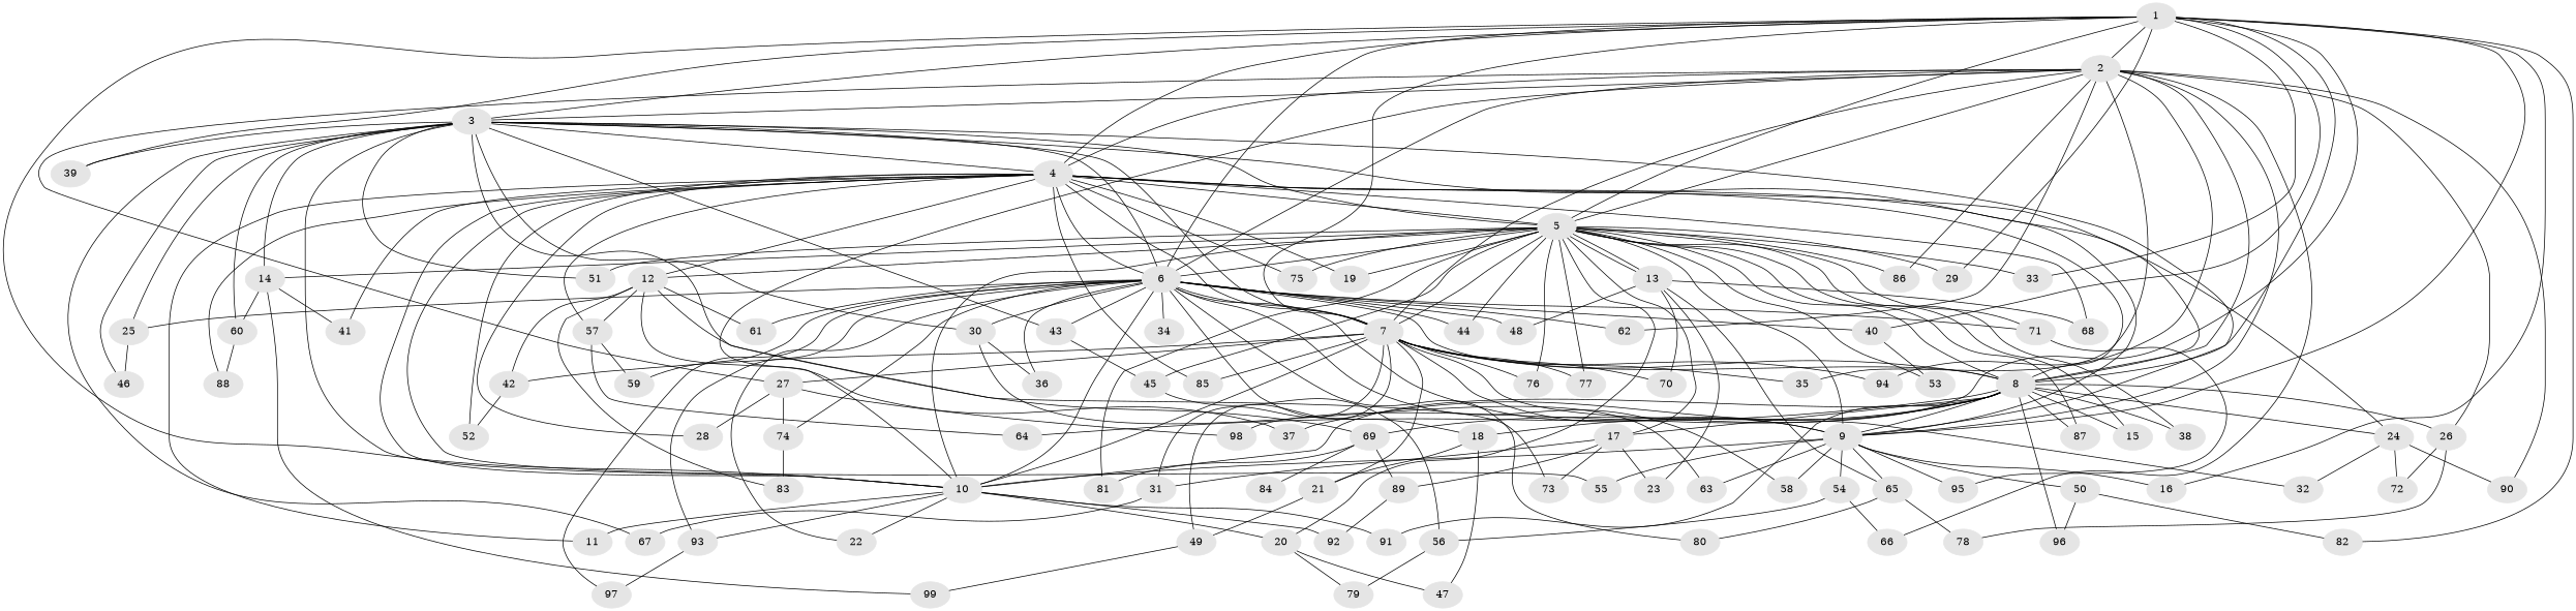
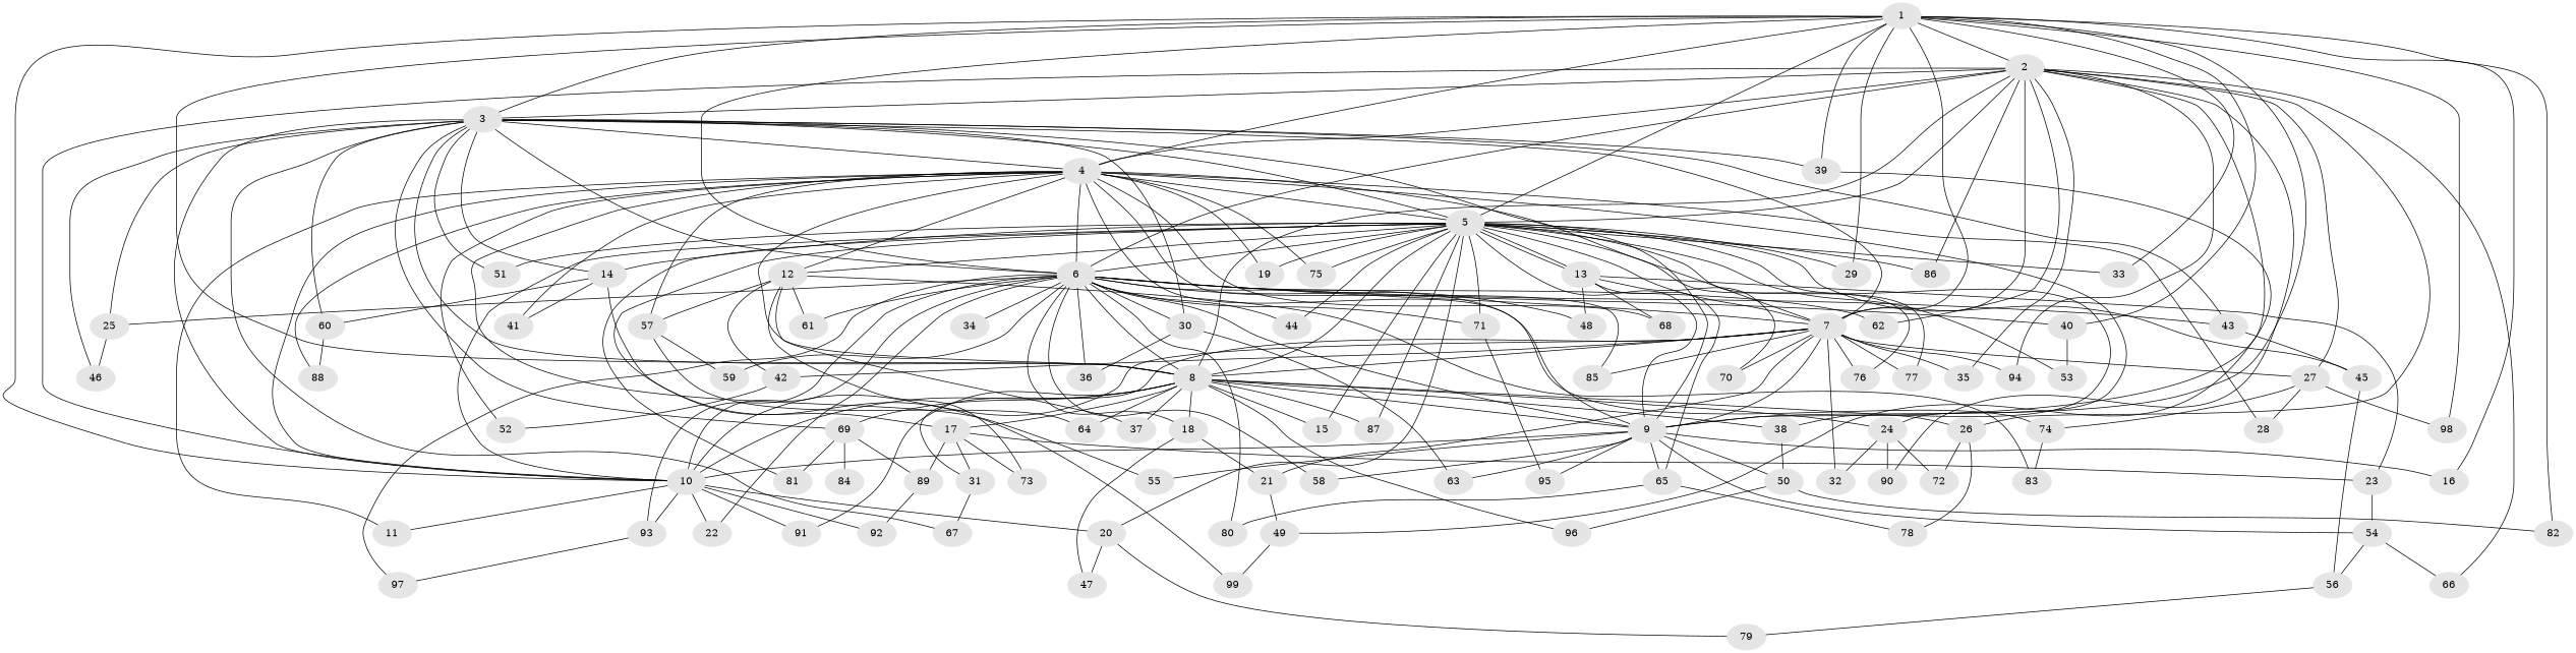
  graph {
    node [color=gray90 style=filled]
    1
    2
    3
    4
    5
    6
    7
    8
    9
    10
    16
    29
    33
    39
    40
    82
    98
    26
    27
    35
    62
    66
    86
    90
    94
    14
    25
    30
    43
    46
    51
    60
    67
    69
    11
    12
    19
    24
    28
    41
    52
    55
    57
    68
    75
    85
    88
    13
    15
    17
    20
    38
    44
    45
    53
    71
    76
    77
    81
    87
    34
    18
    22
    36
    48
    58
    59
    61
    74
    80
    93
    97
    21
    31
    32
    42
    70
    37
    64
    91
    96
    50
    54
    63
    65
    95
    92
    49
    72
    78
    99
    84
    89
    73
    83
    23
    47
    79
    56
    1 -- 2
    1 -- 3
    1 -- 4
    1 -- 5
    1 -- 6
    1 -- 7
    1 -- 8
    1 -- 9
    1 -- 10
    1 -- 16
    1 -- 29
    1 -- 33
    1 -- 39
    1 -- 40
    1 -- 82
    1 -- 98
    2 -- 3
    2 -- 4
    2 -- 5
    2 -- 6
    2 -- 7
    2 -- 8
    2 -- 9
    2 -- 10
    2 -- 26
    2 -- 27
    2 -- 35
    2 -- 62
    2 -- 66
    2 -- 86
    2 -- 90
    2 -- 94
    3 -- 4
    3 -- 5
    3 -- 6
    3 -- 7
    3 -- 8
    3 -- 9
    3 -- 10
    3 -- 39
    3 -- 14
    3 -- 25
    3 -- 30
    3 -- 43
    3 -- 46
    3 -- 51
    3 -- 60
    3 -- 67
    3 -- 69
    4 -- 5
    4 -- 6
    4 -- 7
    4 -- 8
    4 -- 9
    4 -- 10
    4 -- 11
    4 -- 12
    4 -- 19
    4 -- 24
    4 -- 28
    4 -- 41
    4 -- 52
    4 -- 55
    4 -- 57
    4 -- 68
    4 -- 75
    4 -- 85
    4 -- 88
    5 -- 6
    5 -- 7
    5 -- 8
    5 -- 9
    5 -- 10
    5 -- 29
    5 -- 33
    5 -- 86
    5 -- 14
    5 -- 51
    5 -- 12
    5 -- 19
    5 -- 75
    5 -- 13
    5 -- 13
    5 -- 15
    5 -- 17
    5 -- 20
    5 -- 38
    5 -- 44
    5 -- 45
    5 -- 53
    5 -- 71
    5 -- 76
    5 -- 77
    5 -- 81
    5 -- 87
    6 -- 7
    6 -- 8
    6 -- 9
    6 -- 10
    6 -- 40
    6 -- 62
    6 -- 25
    6 -- 30
    6 -- 43
    6 -- 44
    6 -- 71
    6 -- 34
    6 -- 18
    6 -- 22
    6 -- 36
    6 -- 48
    6 -- 58
    6 -- 59
    6 -- 61
    6 -- 74
    6 -- 80
    6 -- 93
    6 -- 97
    7 -- 8
    7 -- 9
    7 -- 10
    7 -- 27
    7 -- 35
    7 -- 94
    7 -- 85
    7 -- 76
    7 -- 77
    7 -- 21
    7 -- 31
    7 -- 32
    7 -- 42
    7 -- 70
    8 -- 9
    8 -- 10
    8 -- 26
    8 -- 69
    8 -- 24
    8 -- 15
    8 -- 17
    8 -- 38
    8 -- 87
    8 -- 18
    8 -- 37
    8 -- 64
    8 -- 91
    8 -- 96
    9 -- 10
    9 -- 16
    9 -- 55
    9 -- 58
    9 -- 50
    9 -- 54
    9 -- 63
    9 -- 65
    9 -- 95
    10 -- 11
    10 -- 20
    10 -- 22
    10 -- 93
    10 -- 91
    10 -- 92
-   7 -- 49
+   39 -- 49
    40 -- 53
    26 -- 72
    26 -- 78
    27 -- 98
    27 -- 28
    27 -- 74
    14 -- 60
    14 -- 41
    14 -- 99
    25 -- 46
    30 -- 36
    30 -- 63
    43 -- 45
    60 -- 88
    69 -- 81
    69 -- 84
    69 -- 89
    12 -- 57
    12 -- 61
    12 -- 42
    12 -- 37
    12 -- 73
    12 -- 83
    24 -- 90
    24 -- 32
    24 -- 72
    57 -- 59
    57 -- 64
    13 -- 68
    13 -- 48
    13 -- 70
    13 -- 65
    13 -- 23
    17 -- 31
    17 -- 89
    17 -- 73
    17 -- 23
    20 -- 47
    20 -- 79
+   38 -- 50
    45 -- 56
    71 -- 95
    18 -- 21
    18 -- 47
    74 -- 83
    93 -- 97
    21 -- 49
    31 -- 67
    42 -- 52
    50 -- 82
    50 -- 96
    54 -- 66
    54 -- 56
    65 -- 80
    65 -- 78
    49 -- 99
    89 -- 92
+   23 -- 54
    56 -- 79
  }
